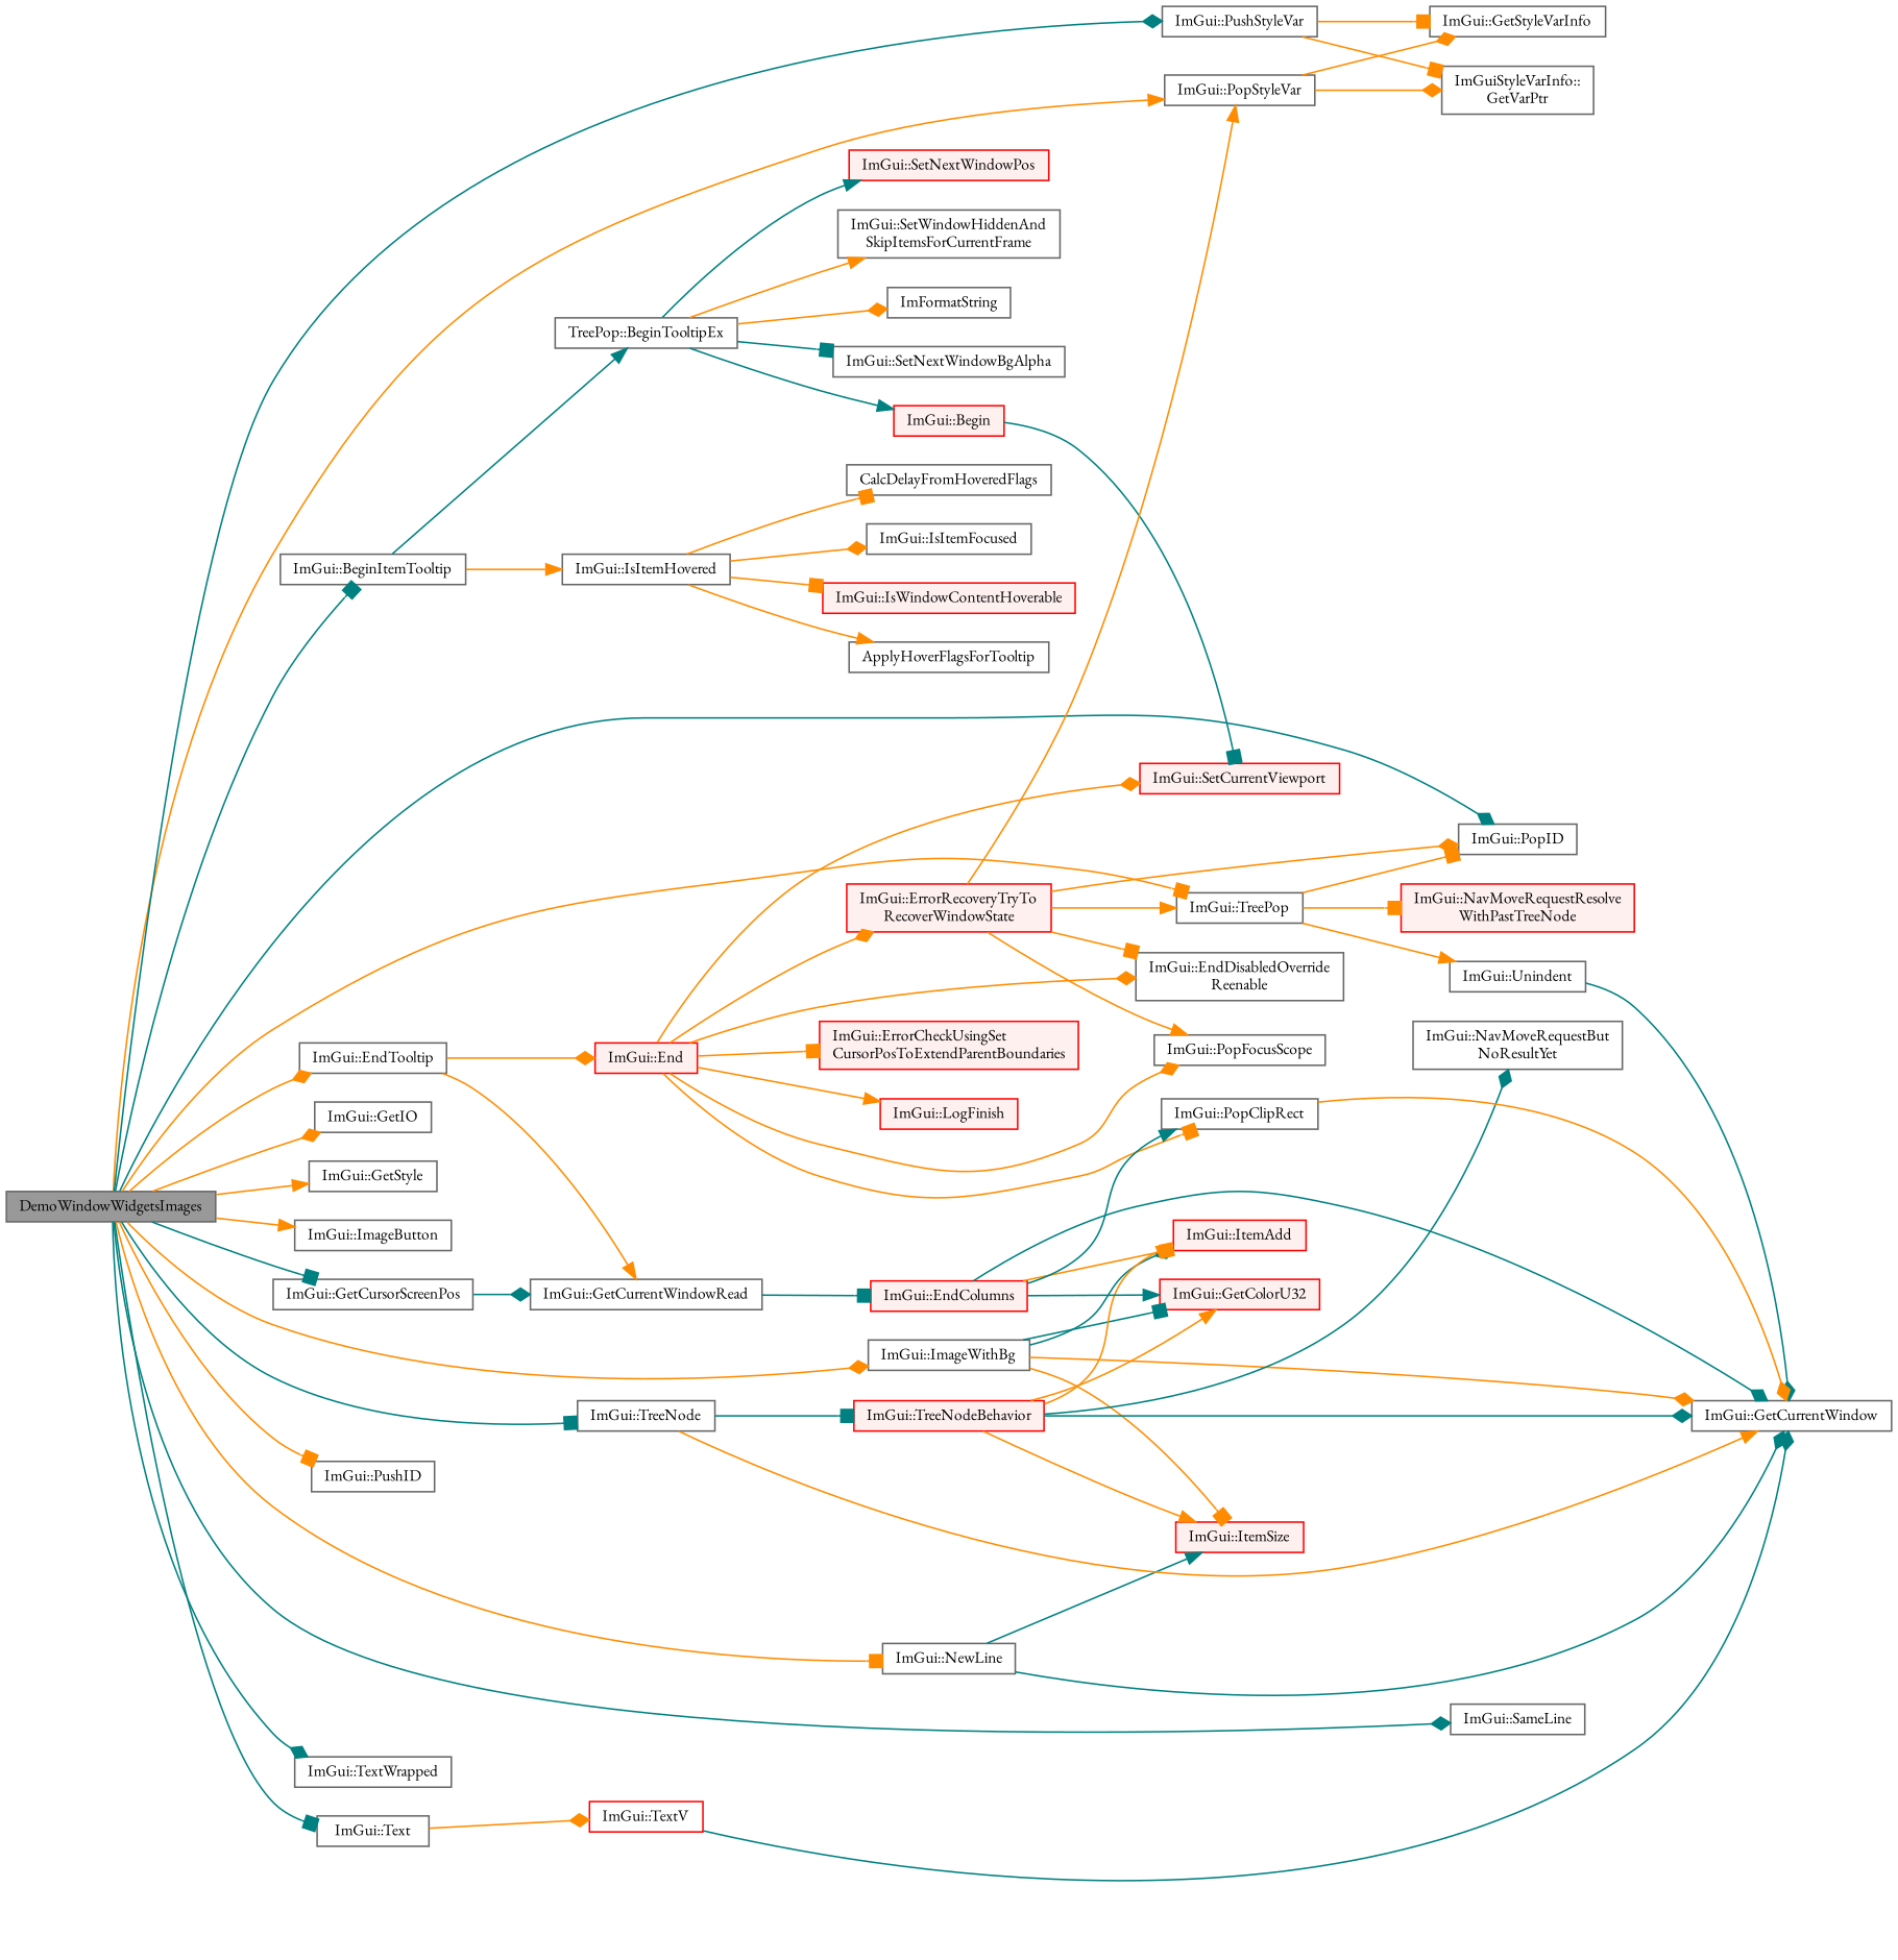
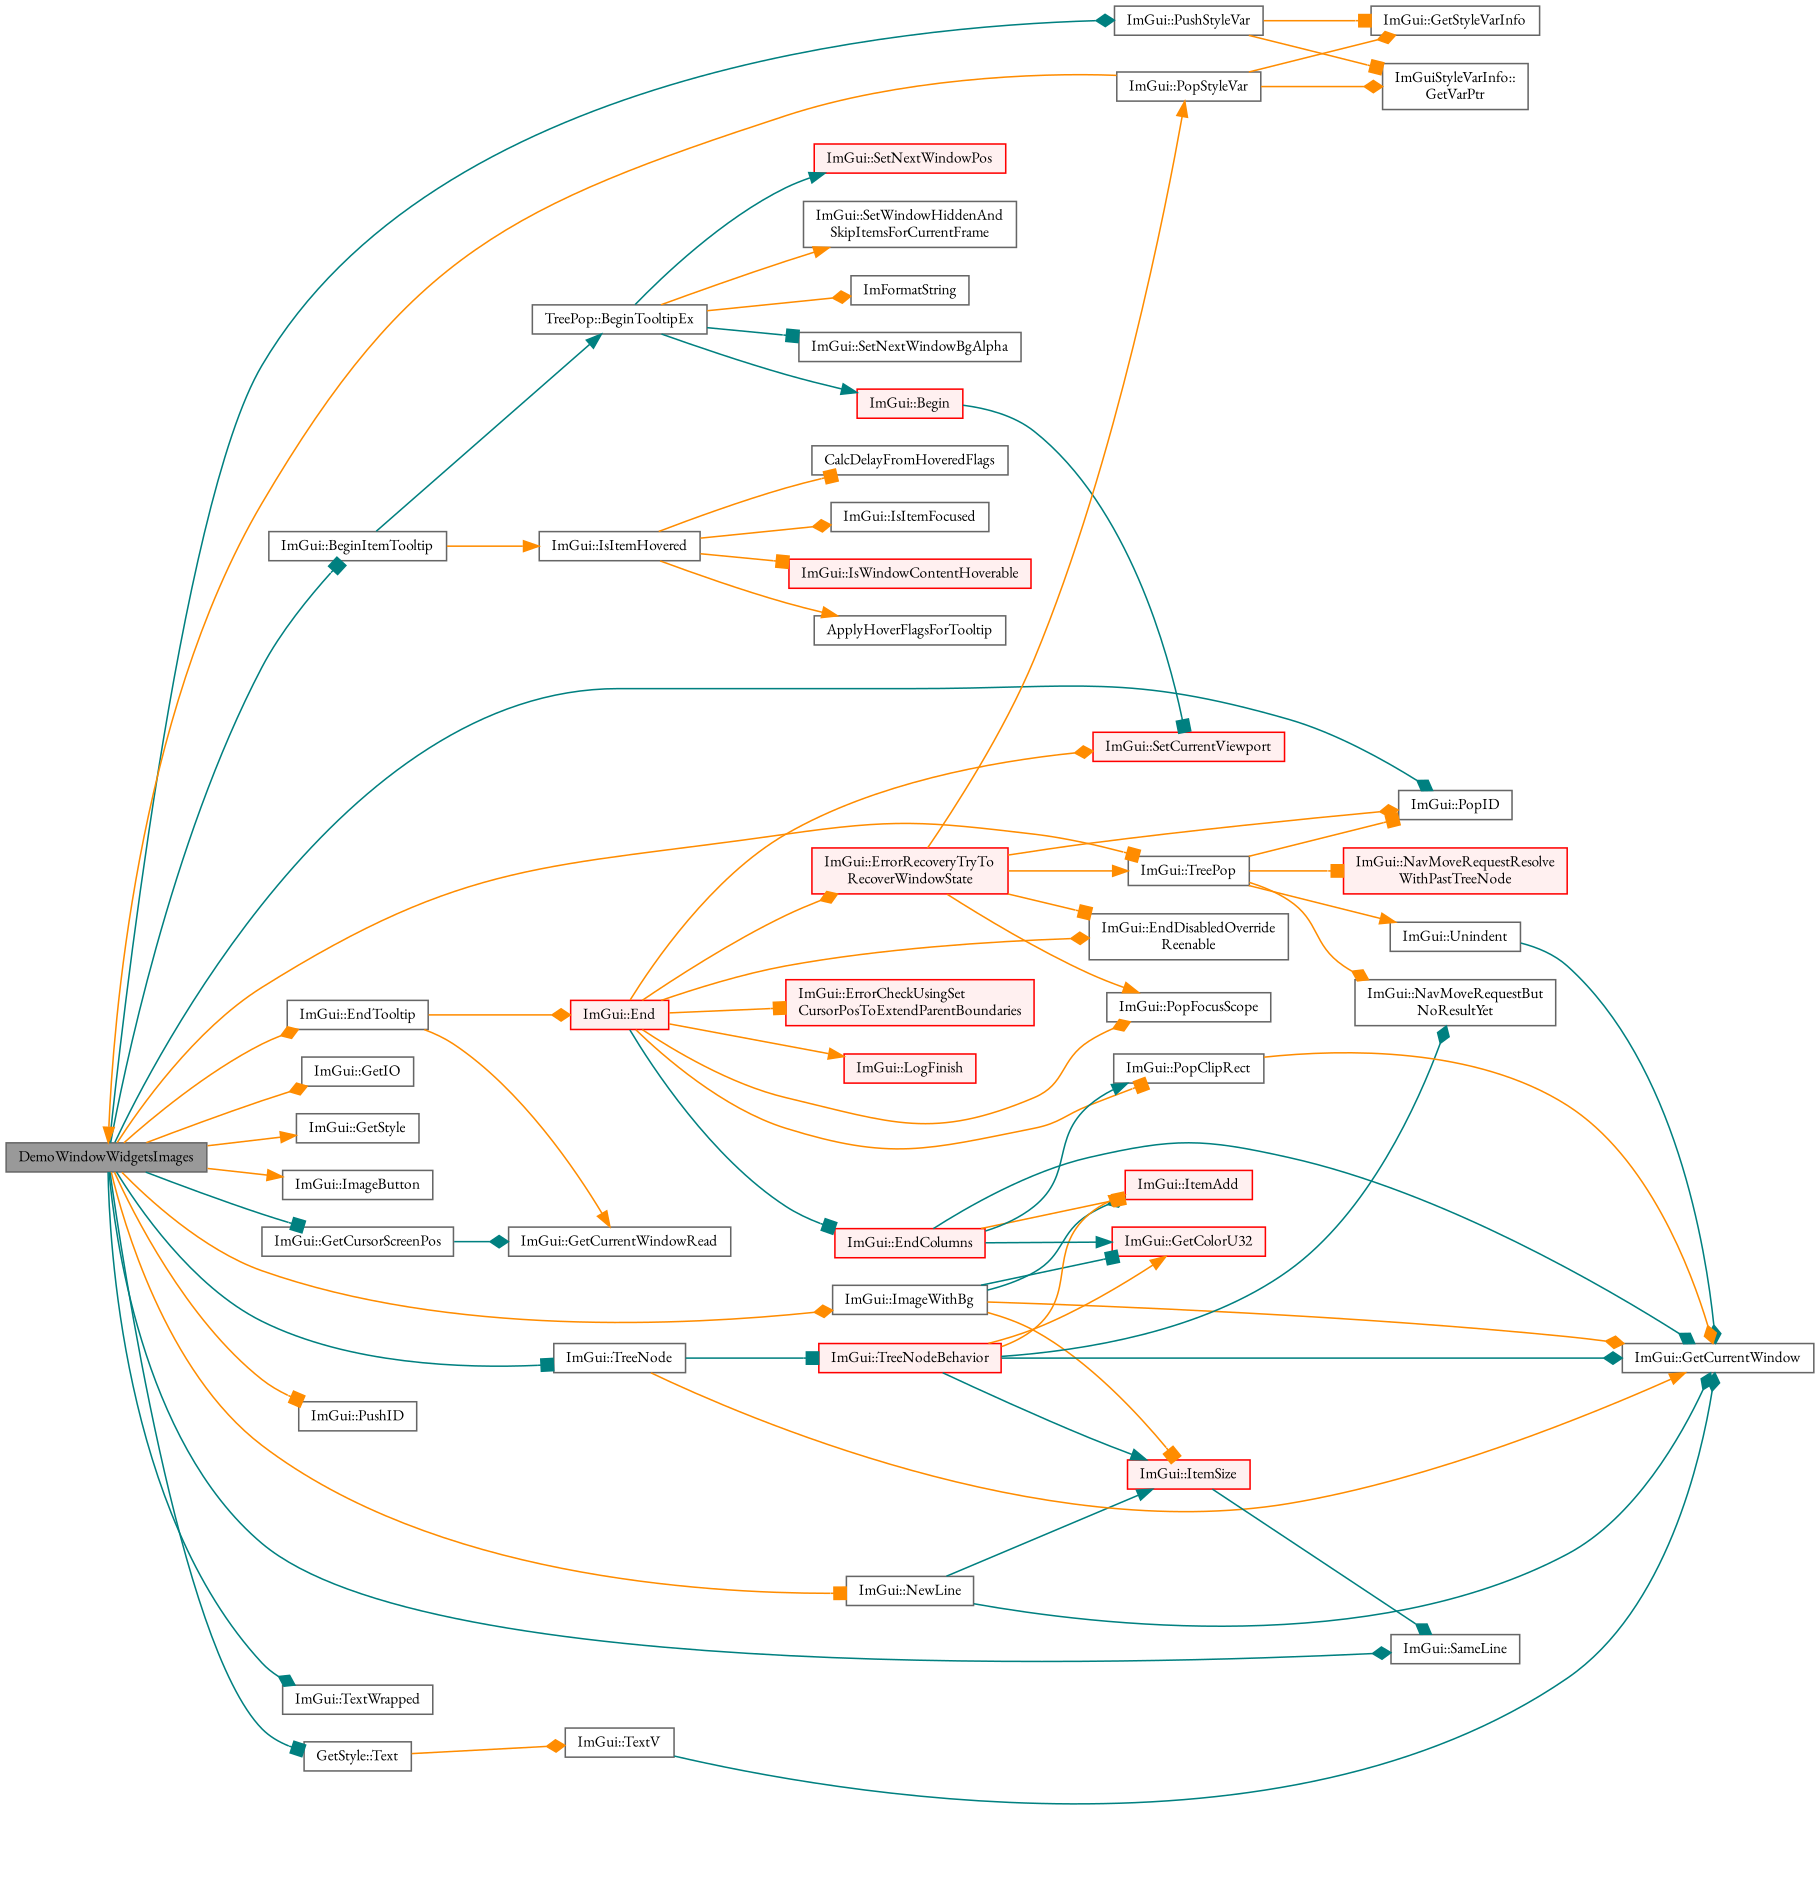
  digraph {
    fontname="EB Garamond"
    rankdir=LR
    node [color=grey40 fillcolor=white fontname="EB Garamond" fontsize=10 shape=box style=filled]
    edge [arrowhead=diamond color=darkorange fontname="EB Garamond" fontsize=10 labelfontname=Helvetica labelfontsize=10 style=solid]
    n1 [color=gray40 fillcolor=grey60 fontcolor=black height=0.2 label=DemoWindowWidgetsImages width=0.4]
    n2 [height=0.2 label="ImGui::BeginItemTooltip" width=0.4]
    n3 [height=0.2 label="ImGui::EndTooltip" width=0.4]
    n4 [height=0.2 label="ImGui::PopID" width=0.4]
    n5 [height=0.2 label="ImGui::PopStyleVar" width=0.4]
    n6 [height=0.2 label="ImGui::TreePop" width=0.4]
    n7 [height=0.2 label="ImGui::GetCursorScreenPos" width=0.4]
    n8 [height=0.2 label="ImGui::GetIO" width=0.4]
    n9 [height=0.2 label="ImGui::GetStyle" width=0.4]
    n10 [height=0.2 label="ImGui::ImageButton" width=0.4]
    n11 [height=0.2 label="ImGui::ImageWithBg" width=0.4]
    n12 [height=0.2 label="ImGui::SameLine" width=0.4]
    n13 [height=0.2 label="ImGui::NewLine" width=0.4]
    n14 [height=0.2 label="ImGui::PushID" width=0.4]
    n15 [height=0.2 label="ImGui::PushStyleVar" width=0.4]
-   n16 [height=0.2 label="ImGui::Text" width=0.4]
+   n16 [height=0.2 label="GetStyle::Text" width=0.4]
    n17 [height=0.2 label="ImGui::TextWrapped" width=0.4]
    n18 [height=0.2 label="ImGui::TreeNode" width=0.4]
    n19 [height=0.2 label="TreePop::BeginTooltipEx" width=0.4]
    n20 [height=0.2 label="ImGui::IsItemHovered" width=0.4]
    n21 [color=red fillcolor="#FFF0F0" height=0.2 label="ImGui::End" width=0.4]
    n22 [height=0.2 label="ImGui::GetCurrentWindowRead" width=0.4]
    n23 [height=0.2 label="ImGui::GetStyleVarInfo" width=0.4]
    n24 [height=0.2 label="ImGuiStyleVarInfo::\lGetVarPtr" width=0.4]
    n25 [height=0.2 label="ImGui::NavMoveRequestBut\lNoResultYet" width=0.4]
    n26 [color=red fillcolor="#FFF0F0" height=0.2 label="ImGui::NavMoveRequestResolve\lWithPastTreeNode" width=0.4]
    n27 [height=0.2 label="ImGui::Unindent" width=0.4]
    n28 [color=red fillcolor="#FFF0F0" height=0.2 label="ImGui::GetColorU32" width=0.4]
    n29 [height=0.2 label="ImGui::GetCurrentWindow" width=0.4]
    n30 [color=red fillcolor="#FFF0F0" height=0.2 label="ImGui::ItemAdd" width=0.4]
    n31 [color=red fillcolor="#FFF0F0" height=0.2 label="ImGui::ItemSize" width=0.4]
-   n32 [color=red height=0.2 label="ImGui::TextV" width=0.4]
+   n32 [height=0.2 label="ImGui::TextV" width=0.4]
    n33 [color=red fillcolor="#FFF0F0" height=0.2 label="ImGui::TreeNodeBehavior" width=0.4]
    n34 [color=red fillcolor="#FFF0F0" height=0.2 label="ImGui::Begin" width=0.4]
    n35 [height=0.2 label=ImFormatString width=0.4]
    n36 [height=0.2 label="ImGui::SetNextWindowBgAlpha" width=0.4]
    n37 [color=red fillcolor="#FFF0F0" height=0.2 label="ImGui::SetNextWindowPos" width=0.4]
    n38 [height=0.2 label="ImGui::SetWindowHiddenAnd\lSkipItemsForCurrentFrame" width=0.4]
    n39 [height=0.2 label=ApplyHoverFlagsForTooltip width=0.4]
    n40 [height=0.2 label=CalcDelayFromHoveredFlags width=0.4]
    n41 [height=0.2 label="ImGui::IsItemFocused" width=0.4]
    n42 [color=red fillcolor="#FFF0F0" height=0.2 label="ImGui::IsWindowContentHoverable" width=0.4]
    n43 [color=red fillcolor="#FFF0F0" height=0.2 label="ImGui::SetCurrentViewport" width=0.4]
    n44 [color=red fillcolor="#FFF0F0" height=0.2 label="ImGui::EndColumns" width=0.4]
    n45 [height=0.2 label="ImGui::PopClipRect" width=0.4]
    n46 [height=0.2 label="ImGui::EndDisabledOverride\lReenable" width=0.4]
    n47 [color=red fillcolor="#FFF0F0" height=0.2 label="ImGui::ErrorCheckUsingSet\lCursorPosToExtendParentBoundaries" width=0.4]
    n48 [color=red fillcolor="#FFF0F0" height=0.2 label="ImGui::ErrorRecoveryTryTo\lRecoverWindowState" width=0.4]
    n49 [height=0.2 label="ImGui::PopFocusScope" width=0.4]
    n50 [color=red fillcolor="#FFF0F0" height=0.2 label="ImGui::LogFinish" width=0.4]
    n1 -> n2 [arrowhead=box color=teal]
    n1 -> n3
    n1 -> n4 [color=teal]
-   n1 -> n5 [arrowhead=normal]
+   n5 -> n1 [arrowhead=normal]
    n1 -> n6 [arrowhead=box]
    n1 -> n7 [arrowhead=box color=teal]
    n1 -> n8
    n1 -> n9 [arrowhead=normal]
    n1 -> n10 [arrowhead=normal]
    n1 -> n11
    n1 -> n12 [color=teal]
    n1 -> n13 [arrowhead=box]
    n1 -> n14 [arrowhead=box]
    n1 -> n15 [color=teal]
    n1 -> n16 [arrowhead=box color=teal]
    n1 -> n17 [color=teal]
    n1 -> n18 [arrowhead=box color=teal]
    n2 -> n19 [arrowhead=normal color=teal]
    n2 -> n20 [arrowhead=normal]
    n3 -> n21
    n3 -> n22 [arrowhead=normal]
    n5 -> n23
    n5 -> n24
    n6 -> n4 [arrowhead=box]
+   n6 -> n25
    n6 -> n26 [arrowhead=box]
    n6 -> n27 [arrowhead=normal]
    n7 -> n22 [color=teal]
    n11 -> n28 [arrowhead=box color=teal]
    n11 -> n29
    n11 -> n30 [color=teal]
    n11 -> n31 [arrowhead=box]
    n13 -> n29 [color=teal]
    n13 -> n31 [arrowhead=normal color=teal]
    n15 -> n23 [arrowhead=box]
    n15 -> n24 [arrowhead=box]
    n16 -> n32
    n18 -> n29 [arrowhead=normal]
    n18 -> n33 [arrowhead=box color=teal]
    n19 -> n34 [arrowhead=normal color=teal]
    n19 -> n35
    n19 -> n36 [arrowhead=box color=teal]
    n19 -> n37 [arrowhead=normal color=teal]
    n19 -> n38 [arrowhead=normal]
    n20 -> n39 [arrowhead=normal]
    n20 -> n40 [arrowhead=box]
    n20 -> n41
    n20 -> n42 [arrowhead=box]
    n21 -> n43
-   n22 -> n44 [arrowhead=box color=teal]
+   n21 -> n44 [arrowhead=box color=teal]
    n21 -> n45 [arrowhead=box]
    n21 -> n46
    n21 -> n47 [arrowhead=box]
    n21 -> n48
    n21 -> n49
    n21 -> n50 [arrowhead=normal]
    n27 -> n29 [color=teal]
+   n31 -> n12 [color=teal]
    n32 -> n29 [color=teal]
    n33 -> n25 [color=teal]
    n33 -> n28 [arrowhead=normal]
    n33 -> n29 [color=teal]
    n33 -> n30 [arrowhead=normal]
-   n33 -> n31 [arrowhead=normal]
+   n33 -> n31 [arrowhead=normal color=teal]
    n34 -> n43 [arrowhead=box color=teal]
    n44 -> n28 [arrowhead=normal color=teal]
    n44 -> n29 [color=teal]
    n44 -> n30 [arrowhead=box]
    n44 -> n45 [arrowhead=normal color=teal]
    n45 -> n29
    n48 -> n4
    n48 -> n5 [arrowhead=normal]
    n48 -> n6 [arrowhead=normal]
    n48 -> n46 [arrowhead=box]
    n48 -> n49 [arrowhead=normal]
  }
